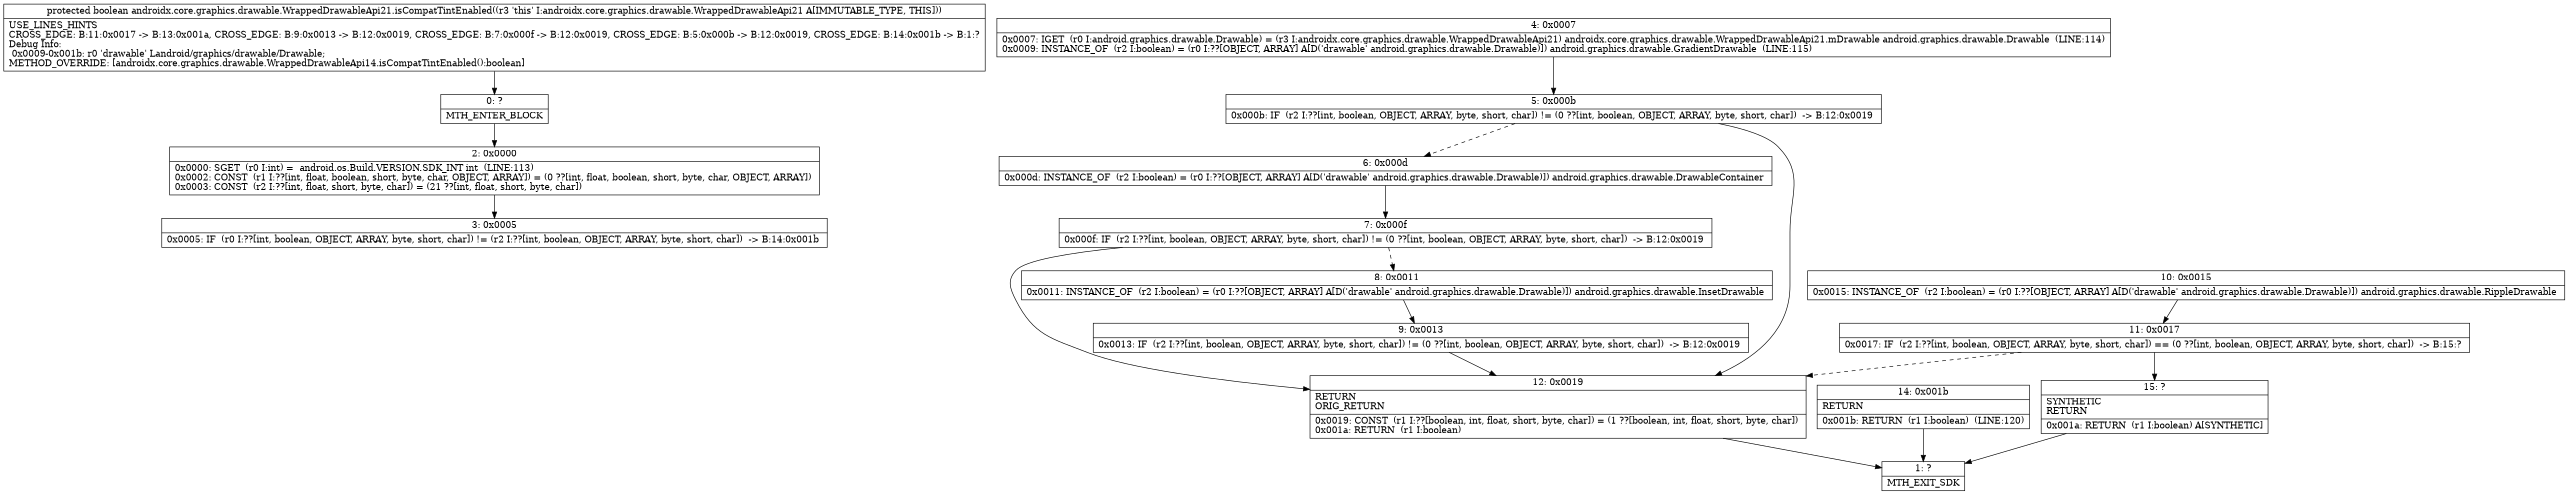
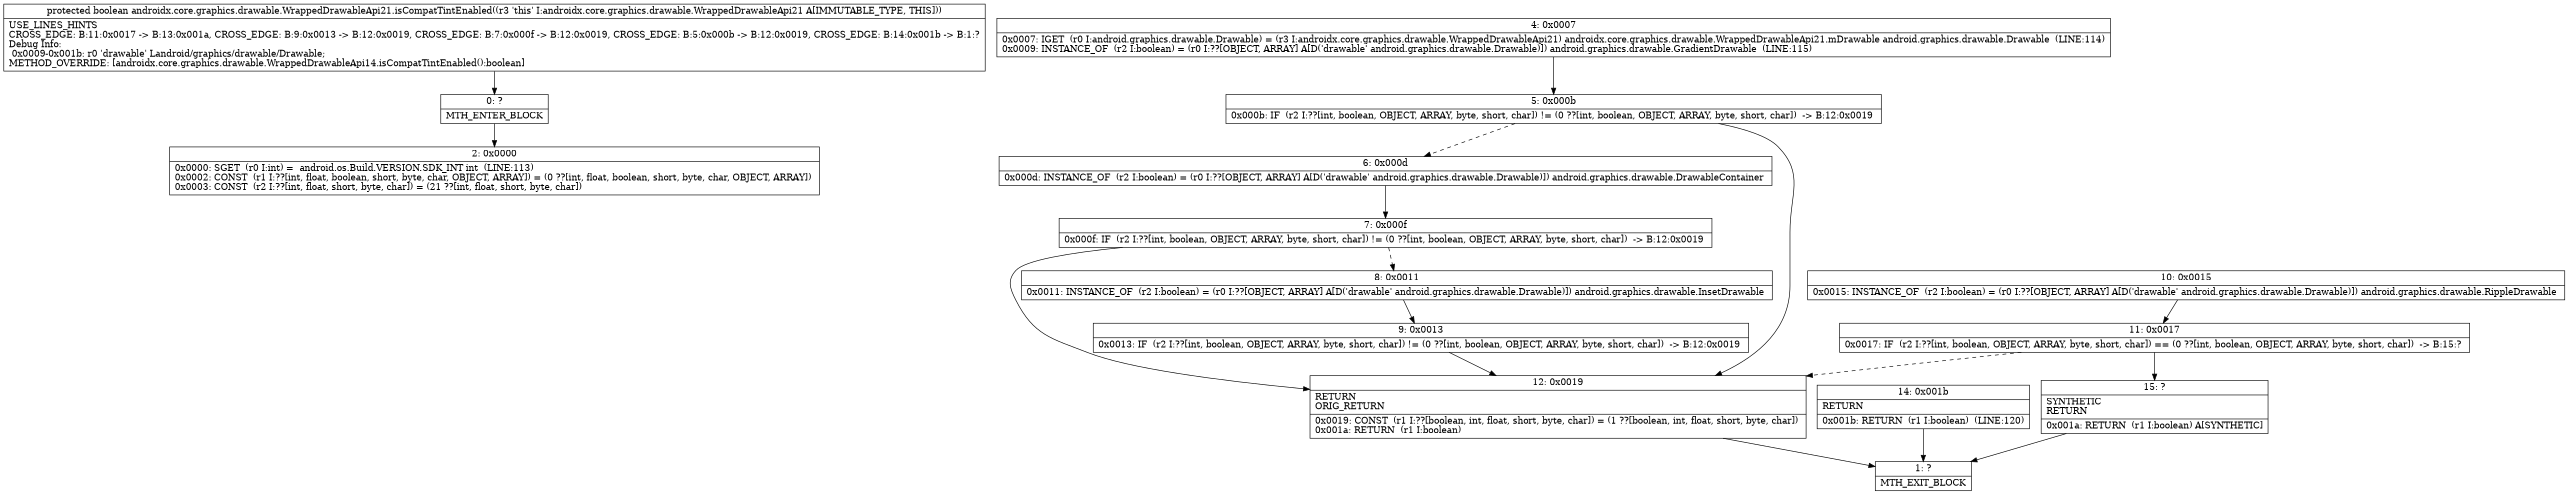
  digraph {
    node [shape=record]
    n1 [label="{0\:\ ?|MTH_ENTER_BLOCK\l}"]
    n2 [label="{2\:\ 0x0000|0x0000: SGET  (r0 I:int) =  android.os.Build.VERSION.SDK_INT int  (LINE:113)\l0x0002: CONST  (r1 I:??[int, float, boolean, short, byte, char, OBJECT, ARRAY]) = (0 ??[int, float, boolean, short, byte, char, OBJECT, ARRAY]) \l0x0003: CONST  (r2 I:??[int, float, short, byte, char]) = (21 ??[int, float, short, byte, char]) \l}"]
-   n3 [label="{3\:\ 0x0005|0x0005: IF  (r0 I:??[int, boolean, OBJECT, ARRAY, byte, short, char]) != (r2 I:??[int, boolean, OBJECT, ARRAY, byte, short, char])  \-\> B:14:0x001b \l}"]
    n4 [label="{4\:\ 0x0007|0x0007: IGET  (r0 I:android.graphics.drawable.Drawable) = (r3 I:androidx.core.graphics.drawable.WrappedDrawableApi21) androidx.core.graphics.drawable.WrappedDrawableApi21.mDrawable android.graphics.drawable.Drawable  (LINE:114)\l0x0009: INSTANCE_OF  (r2 I:boolean) = (r0 I:??[OBJECT, ARRAY] A[D('drawable' android.graphics.drawable.Drawable)]) android.graphics.drawable.GradientDrawable  (LINE:115)\l}"]
    n5 [label="{5\:\ 0x000b|0x000b: IF  (r2 I:??[int, boolean, OBJECT, ARRAY, byte, short, char]) != (0 ??[int, boolean, OBJECT, ARRAY, byte, short, char])  \-\> B:12:0x0019 \l}"]
    n6 [label="{14\:\ 0x001b|RETURN\l|0x001b: RETURN  (r1 I:boolean)  (LINE:120)\l}"]
-   n7 [label="{1\:\ ?|MTH_EXIT_SDK\l}"]
+   n7 [label="{1\:\ ?|MTH_EXIT_BLOCK\l}"]
    n8 [label="{6\:\ 0x000d|0x000d: INSTANCE_OF  (r2 I:boolean) = (r0 I:??[OBJECT, ARRAY] A[D('drawable' android.graphics.drawable.Drawable)]) android.graphics.drawable.DrawableContainer \l}"]
    n9 [label="{12\:\ 0x0019|RETURN\lORIG_RETURN\l|0x0019: CONST  (r1 I:??[boolean, int, float, short, byte, char]) = (1 ??[boolean, int, float, short, byte, char]) \l0x001a: RETURN  (r1 I:boolean) \l}"]
    n10 [label="{7\:\ 0x000f|0x000f: IF  (r2 I:??[int, boolean, OBJECT, ARRAY, byte, short, char]) != (0 ??[int, boolean, OBJECT, ARRAY, byte, short, char])  \-\> B:12:0x0019 \l}"]
    n11 [label="{8\:\ 0x0011|0x0011: INSTANCE_OF  (r2 I:boolean) = (r0 I:??[OBJECT, ARRAY] A[D('drawable' android.graphics.drawable.Drawable)]) android.graphics.drawable.InsetDrawable \l}"]
    n12 [label="{9\:\ 0x0013|0x0013: IF  (r2 I:??[int, boolean, OBJECT, ARRAY, byte, short, char]) != (0 ??[int, boolean, OBJECT, ARRAY, byte, short, char])  \-\> B:12:0x0019 \l}"]
    n13 [label="{10\:\ 0x0015|0x0015: INSTANCE_OF  (r2 I:boolean) = (r0 I:??[OBJECT, ARRAY] A[D('drawable' android.graphics.drawable.Drawable)]) android.graphics.drawable.RippleDrawable \l}"]
    n14 [label="{11\:\ 0x0017|0x0017: IF  (r2 I:??[int, boolean, OBJECT, ARRAY, byte, short, char]) == (0 ??[int, boolean, OBJECT, ARRAY, byte, short, char])  \-\> B:15:? \l}"]
    n15 [label="{15\:\ ?|SYNTHETIC\lRETURN\l|0x001a: RETURN  (r1 I:boolean) A[SYNTHETIC]\l}"]
    n16 [label="{protected boolean androidx.core.graphics.drawable.WrappedDrawableApi21.isCompatTintEnabled((r3 'this' I:androidx.core.graphics.drawable.WrappedDrawableApi21 A[IMMUTABLE_TYPE, THIS]))  | USE_LINES_HINTS\lCROSS_EDGE: B:11:0x0017 \-\> B:13:0x001a, CROSS_EDGE: B:9:0x0013 \-\> B:12:0x0019, CROSS_EDGE: B:7:0x000f \-\> B:12:0x0019, CROSS_EDGE: B:5:0x000b \-\> B:12:0x0019, CROSS_EDGE: B:14:0x001b \-\> B:1:?\lDebug Info:\l  0x0009\-0x001b: r0 'drawable' Landroid\/graphics\/drawable\/Drawable;\lMETHOD_OVERRIDE: [androidx.core.graphics.drawable.WrappedDrawableApi14.isCompatTintEnabled():boolean]\l}"]
    n1 -> n2
-   n2 -> n3
    n4 -> n5
    n5 -> n8 [style=dashed]
    n5 -> n9
    n6 -> n7
    n8 -> n10
    n9 -> n7
    n10 -> n9
    n10 -> n11 [style=dashed]
    n11 -> n12
    n12 -> n9
    n13 -> n14
    n14 -> n9 [style=dashed]
    n14 -> n15
    n15 -> n7
    n16 -> n1
  }
